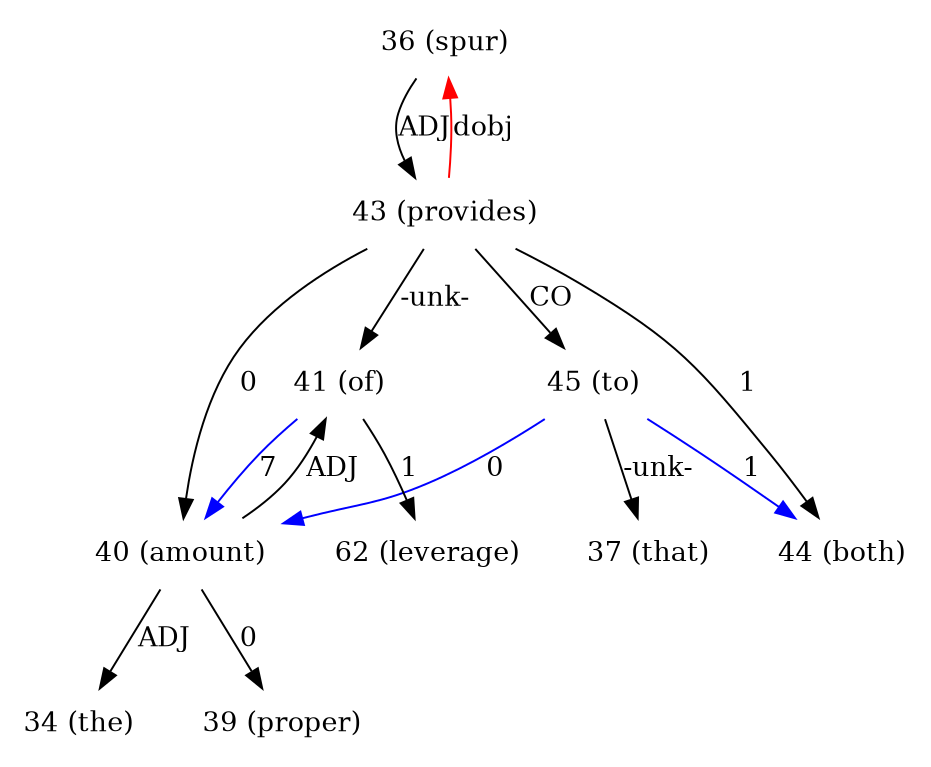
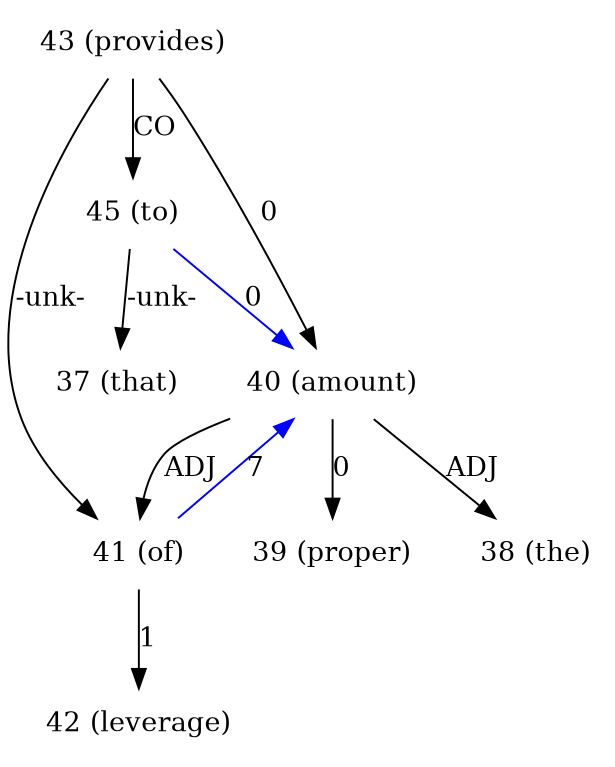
  digraph {
    node [shape=plaintext]
    edge [dir=forward]
-   n1 [label="36 (spur)"]
    n2 [label="43 (provides)"]
    n3 [label="40 (amount)"]
-   n4 [label="44 (both)"]
    n5 [label="45 (to)"]
    n6 [label="41 (of)"]
    n7 [label="37 (that)"]
-   n8 [label="34 (the)"]
+   n8 [label="38 (the)"]
    n9 [label="39 (proper)"]
-   n10 [label="62 (leverage)"]
-   n1 -> n2 [label=ADJ]
-   n2 -> n1 [color=red label=dobj]
+   n10 [label="42 (leverage)"]
    n2 -> n3 [label=0]
-   n2 -> n4 [label=1]
    n2 -> n5 [label=CO]
    n2 -> n6 [label="-unk-"]
    n3 -> n6 [label=ADJ]
    n3 -> n8 [label=ADJ]
    n3 -> n9 [label=0]
    n5 -> n3 [color=blue label=0]
-   n5 -> n4 [color=blue label=1]
    n5 -> n7 [color=black label="-unk-"]
    n6 -> n3 [color=blue label=7]
    n6 -> n10 [label=1]
  }
